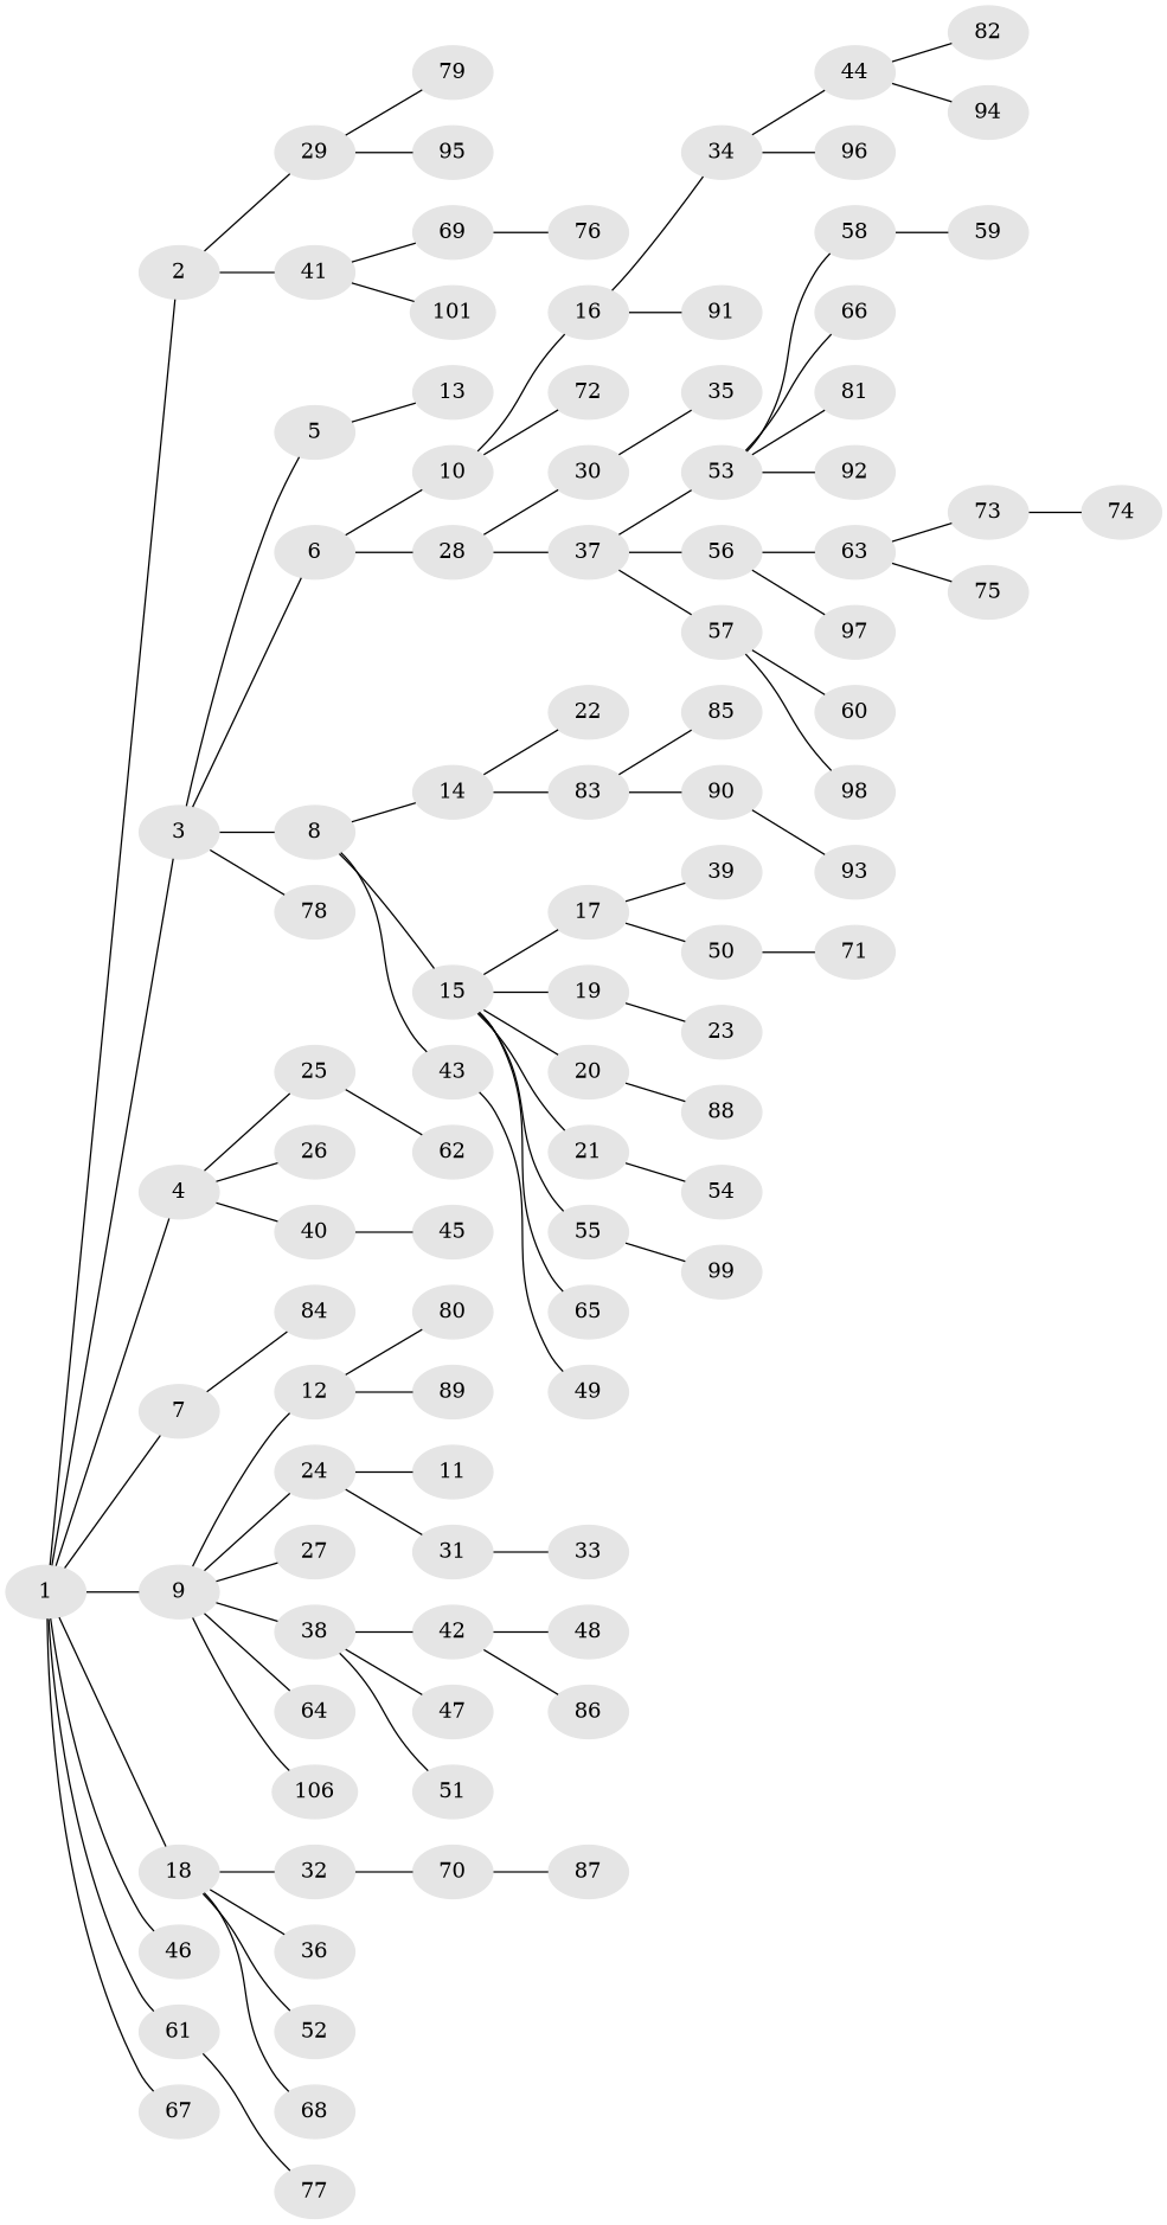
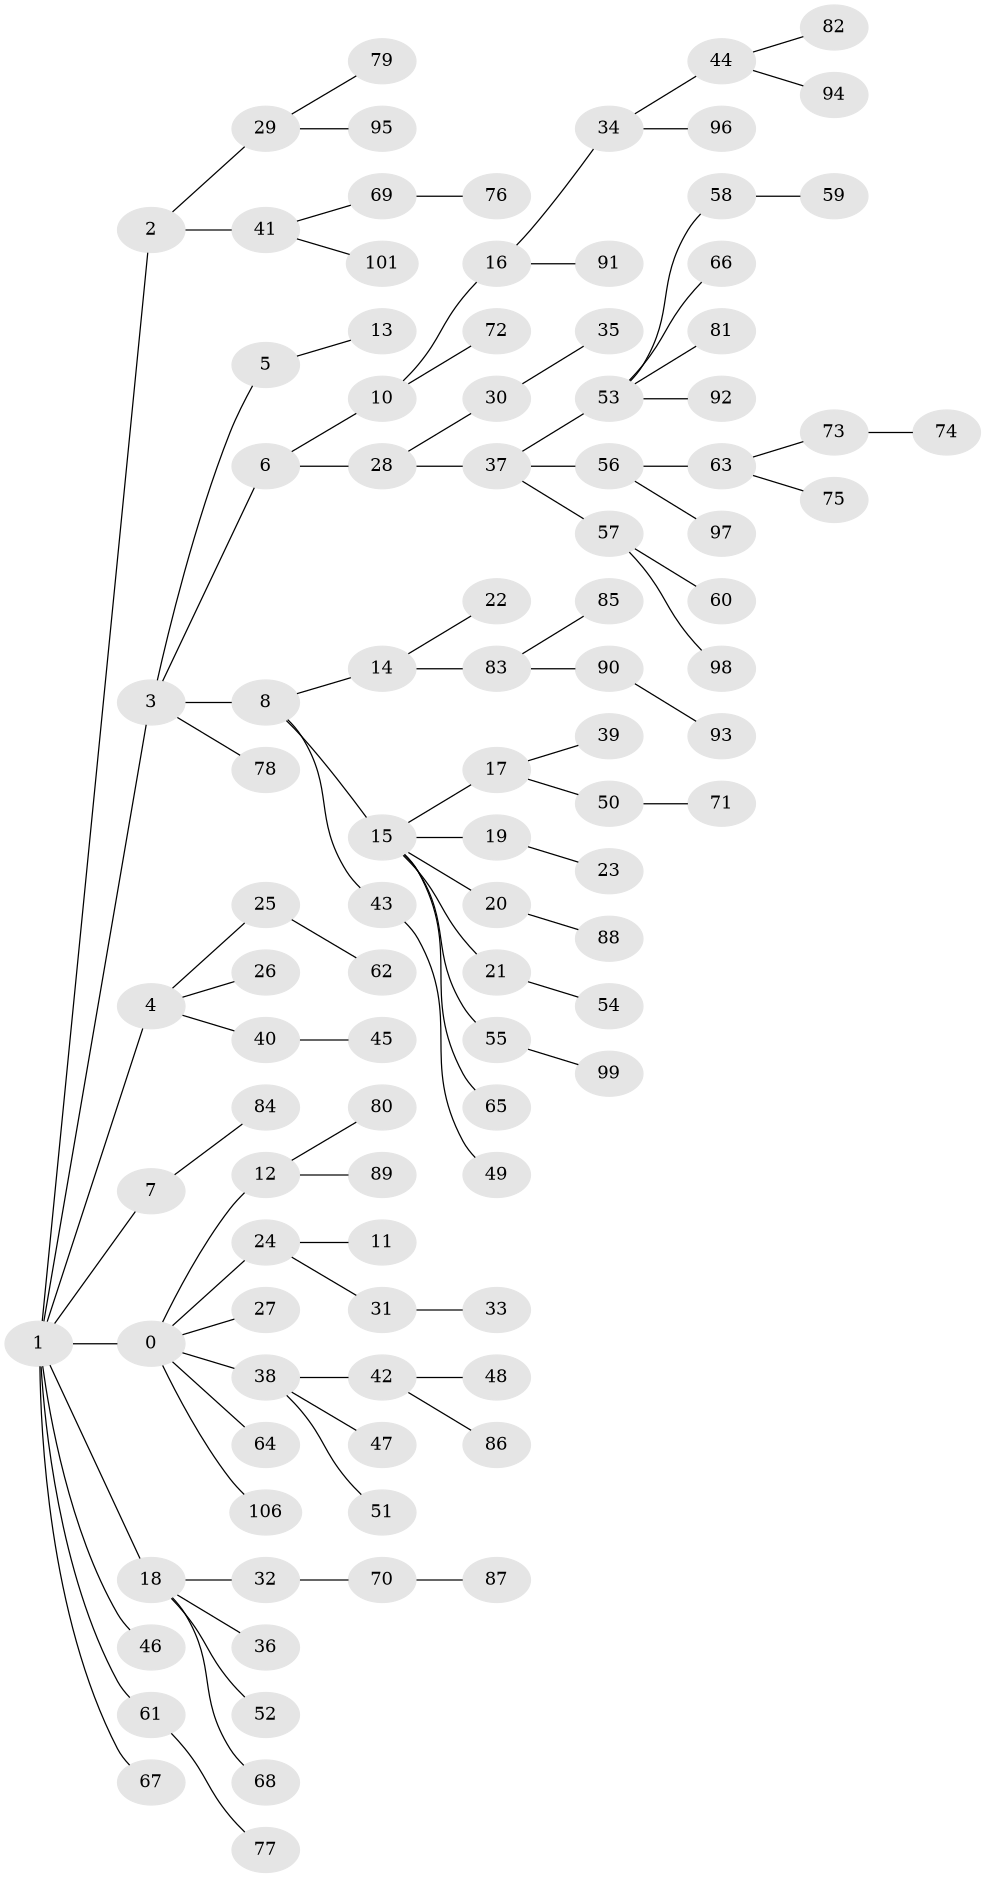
  graph {
    rankdir=LR
    node [color=gray90 style=filled]
    1
    2
    3
    4
    7
-   9
+   9 [label=0]
    18
    46
    61
    67
    29
    41
    5
    6
    8
    78
    25
    26
    40
    84
    12
    24
    27
    38
    64
    n26 [label=106]
    32
    36
    52
    68
    77
    79
    95
    69
    101
    13
    10
    28
    14
    15
    43
    62
    45
    16
    72
    30
    37
    22
    83
    17
    19
    20
    21
    55
    65
    49
    80
    89
    11
    31
    42
    47
    51
    34
    91
    85
    90
    39
    50
    23
    88
    54
    99
    44
    96
    71
    70
    33
    35
    53
    56
    57
    87
    82
    94
    58
    66
    81
    92
    63
    97
    60
    98
    48
    86
    76
    59
    73
    75
    74
    93
    1 -- 2
    1 -- 3
    1 -- 4
    1 -- 7
    1 -- 9
    1 -- 18
    1 -- 46
    1 -- 61
    1 -- 67
    2 -- 29
    2 -- 41
    3 -- 5
    3 -- 6
    3 -- 8
    3 -- 78
    4 -- 25
    4 -- 26
    4 -- 40
    7 -- 84
    9 -- 12
    9 -- 24
    9 -- 27
    9 -- 38
    9 -- 64
    9 -- n26
    18 -- 32
    18 -- 36
    18 -- 52
    18 -- 68
    61 -- 77
    29 -- 79
    29 -- 95
    41 -- 69
    41 -- 101
    5 -- 13
    6 -- 10
    6 -- 28
    8 -- 14
    8 -- 15
    8 -- 43
    25 -- 62
    40 -- 45
    12 -- 80
    12 -- 89
    24 -- 11
    24 -- 31
    38 -- 42
    38 -- 47
    38 -- 51
    32 -- 70
    69 -- 76
    10 -- 16
    10 -- 72
    28 -- 30
    28 -- 37
    14 -- 22
    14 -- 83
    15 -- 17
    15 -- 19
    15 -- 20
    15 -- 21
    15 -- 55
    15 -- 65
    43 -- 49
    16 -- 34
    16 -- 91
    30 -- 35
    37 -- 53
    37 -- 56
    37 -- 57
    83 -- 85
    83 -- 90
    17 -- 39
    17 -- 50
    19 -- 23
    20 -- 88
    21 -- 54
    55 -- 99
    31 -- 33
    42 -- 48
    42 -- 86
    34 -- 44
    34 -- 96
    90 -- 93
    50 -- 71
    44 -- 82
    44 -- 94
    70 -- 87
    53 -- 58
    53 -- 66
    53 -- 81
    53 -- 92
    56 -- 63
    56 -- 97
    57 -- 60
    57 -- 98
    58 -- 59
    63 -- 73
    63 -- 75
    73 -- 74
  }
